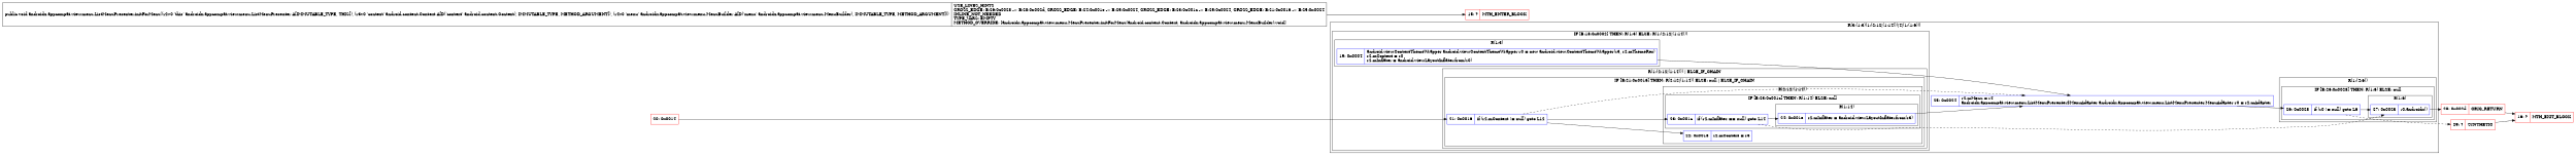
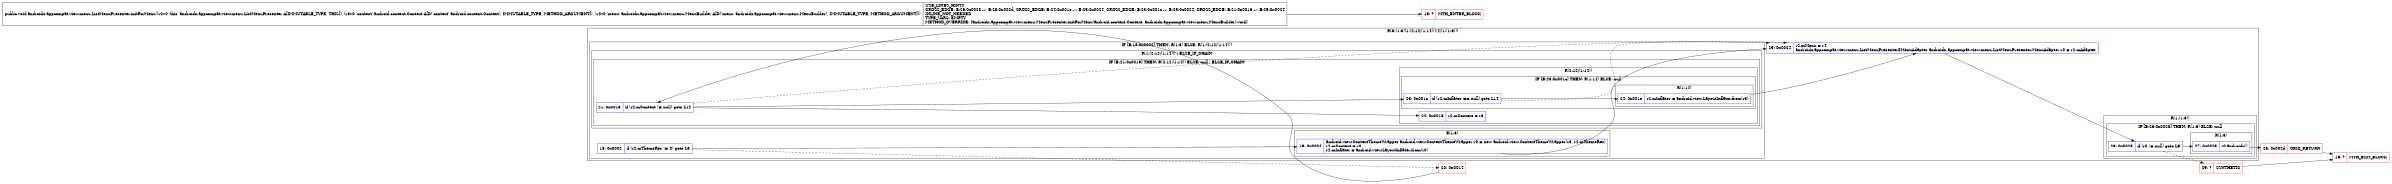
  digraph {
    rankdir=LR
    node [color=blue shape=record]
    n1 [label="{19\:\ 0x0004|android.view.ContextThemeWrapper android.view.ContextThemeWrapper r0 = new android.view.ContextThemeWrapper(r3, r2.mThemeRes)\lr2.mContext = r0\lr2.mInflater = android.view.LayoutInflater.from(r0)\l}"]
    n2 [label="{24\:\ 0x001e|r2.mInflater = android.view.LayoutInflater.from(r3)\l}"]
    n3 [label="{23\:\ 0x001c|if (r2.mInflater == null) goto L14\l}"]
    n4 [label="{22\:\ 0x0018|r2.mContext = r3\l}"]
    n5 [label="{21\:\ 0x0016|if (r2.mContext != null) goto L12\l}"]
+   n6 [label="{18\:\ 0x0002|if (r2.mThemeRes != 0) goto L3\l}"]
    n7 [label="{27\:\ 0x002a|r0.androidx()\l}"]
    n8 [label="{26\:\ 0x0028|if (r0 != null) goto L6\l}"]
    n9 [label="{25\:\ 0x0024|r2.mMenu = r4\landroidx.appcompat.view.menu.ListMenuPresenter$MenuAdapter androidx.appcompat.view.menu.ListMenuPresenter.MenuAdapter r0 = r2.mAdapter\l}"]
    n10 [color=red label="{20\:\ 0x0014}"]
    n11 [color=red label="{28\:\ 0x002d|ORIG_RETURN\l}"]
    n12 [color=red label="{29\:\ ?|SYNTHETIC\l}"]
    n13 [color=red label="{16\:\ ?|MTH_EXIT_BLOCK\l}"]
    n14 [color=red label="{15\:\ ?|MTH_ENTER_BLOCK\l}"]
    n15 [label="{public void androidx.appcompat.view.menu.ListMenuPresenter.initForMenu((r2v0 'this' androidx.appcompat.view.menu.ListMenuPresenter A[IMMUTABLE_TYPE, THIS]), (r3v0 'context' android.content.Context A[D('context' android.content.Context), IMMUTABLE_TYPE, METHOD_ARGUMENT]), (r4v0 'menu' androidx.appcompat.view.menu.MenuBuilder A[D('menu' androidx.appcompat.view.menu.MenuBuilder), IMMUTABLE_TYPE, METHOD_ARGUMENT]))  | USE_LINES_HINTS\lCROSS_EDGE: B:26:0x0028 \-\> B:28:0x002d, CROSS_EDGE: B:24:0x001e \-\> B:25:0x0024, CROSS_EDGE: B:23:0x001c \-\> B:25:0x0024, CROSS_EDGE: B:21:0x0016 \-\> B:25:0x0024\lINLINE_NOT_NEEDED\lTYPE_VARS: EMPTY\lMETHOD_OVERRIDE: [androidx.appcompat.view.menu.MenuPresenter.initForMenu(android.content.Context, androidx.appcompat.view.menu.MenuBuilder):void]\l}" color=""]
    subgraph cluster_1 {
      label="R(3:(1:3)(1:(2:12|(1:14)))|4|(1:(1:6)))"
      n9
      subgraph cluster_2 {
        label="IF [B:18:0x0002] THEN: R(1:3) ELSE: R(1:(2:12|(1:14)))"
+       n6
        subgraph cluster_3 {
          label="R(1:3)"
          n1
        }
        subgraph cluster_4 {
          label="R(1:(2:12|(1:14))) | ELSE_IF_CHAIN\l"
          subgraph cluster_5 {
            label="IF [B:21:0x0016] THEN: R(2:12|(1:14)) ELSE: null | ELSE_IF_CHAIN\l"
            n5
            subgraph cluster_6 {
              label="R(2:12|(1:14))"
              n4
              subgraph cluster_7 {
                label="IF [B:23:0x001c] THEN: R(1:14) ELSE: null"
                n3
                subgraph cluster_8 {
                  label="R(1:14)"
                  n2
                }
              }
            }
          }
        }
      }
      subgraph cluster_9 {
-       label="R(1:(4:6))"
+       label="R(1:(1:6))"
        subgraph cluster_10 {
          label="IF [B:26:0x0028] THEN: R(1:6) ELSE: null"
          n8
          subgraph cluster_11 {
            label="R(1:6)"
            n7
          }
        }
      }
    }
    n1 -> n9
    n2 -> n9
    n3 -> n2
-   n3 -> n7 [style=dashed]
+   n3 -> n9 [style=dashed]
    n5 -> n3
    n5 -> n4
    n5 -> n9 [style=dashed]
+   n6 -> n1
+   n6 -> n10 [style=dashed]
    n7 -> n11
    n8 -> n7
    n8 -> n12 [style=dashed]
    n9 -> n8
    n10 -> n5
    n11 -> n13
    n12 -> n13
    n15 -> n14
  }
